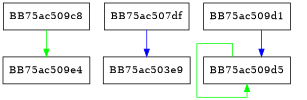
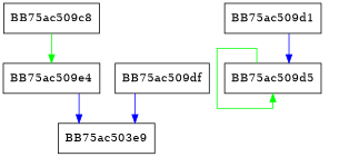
  digraph {
    splines=ortho
    node [shape=box]
    edge [color=blue]
    BB75ac509c8
    BB75ac509e4
    n3 [label=BB75ac503e9]
    BB75ac509d1
    BB75ac509d5
-   BB75ac509df [label=BB75ac507df]
+   BB75ac509df
    BB75ac509c8 -> BB75ac509e4 [color=green]
+   BB75ac509e4 -> n3
    BB75ac509d1 -> BB75ac509d5
    BB75ac509d5 -> BB75ac509d5 [color=green]
    BB75ac509df -> n3
  }
